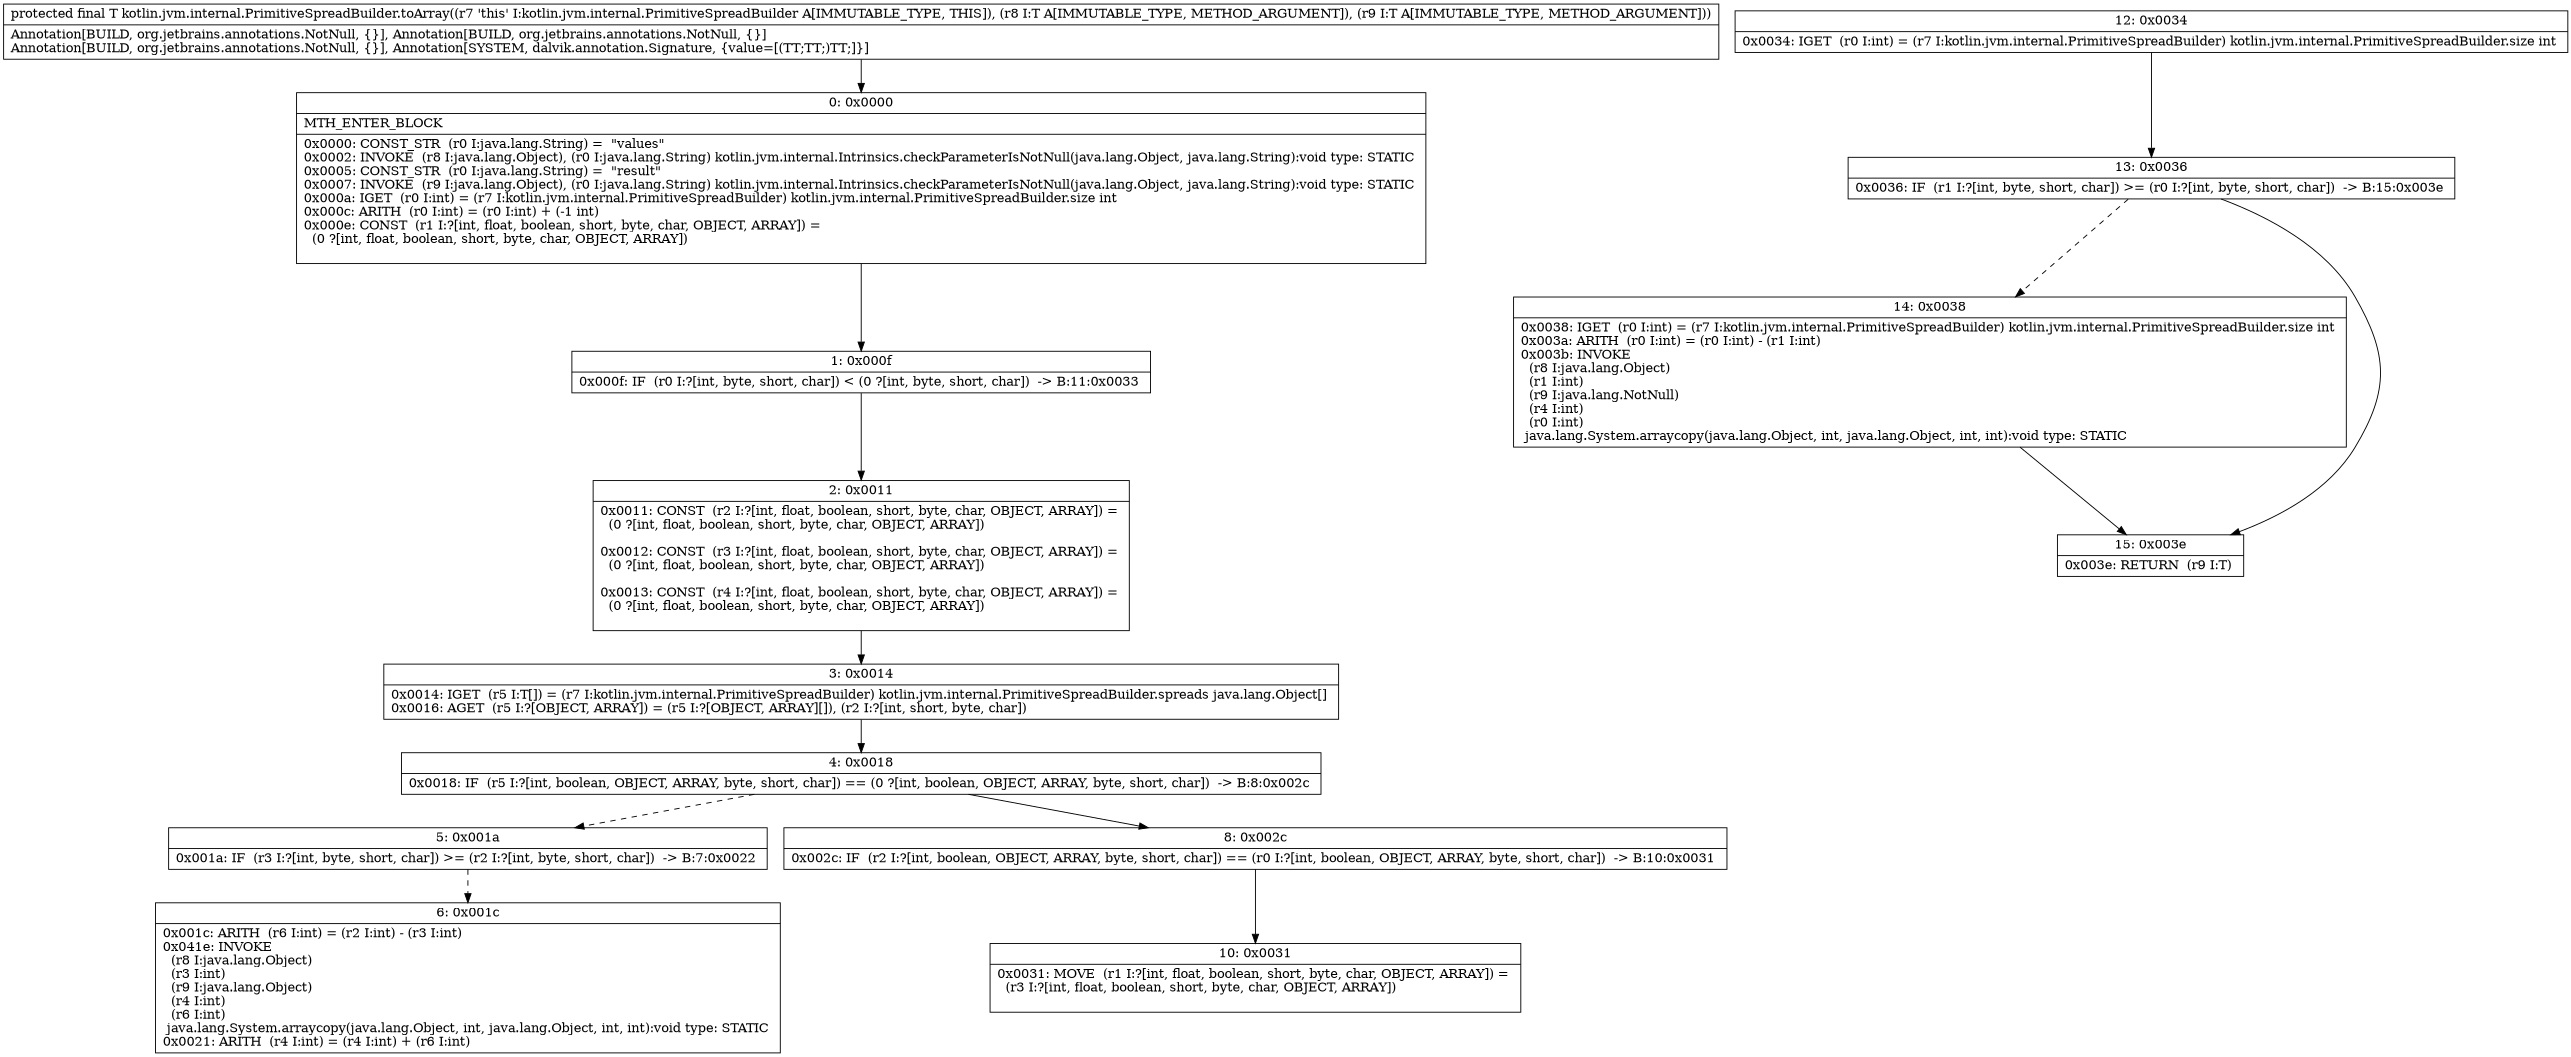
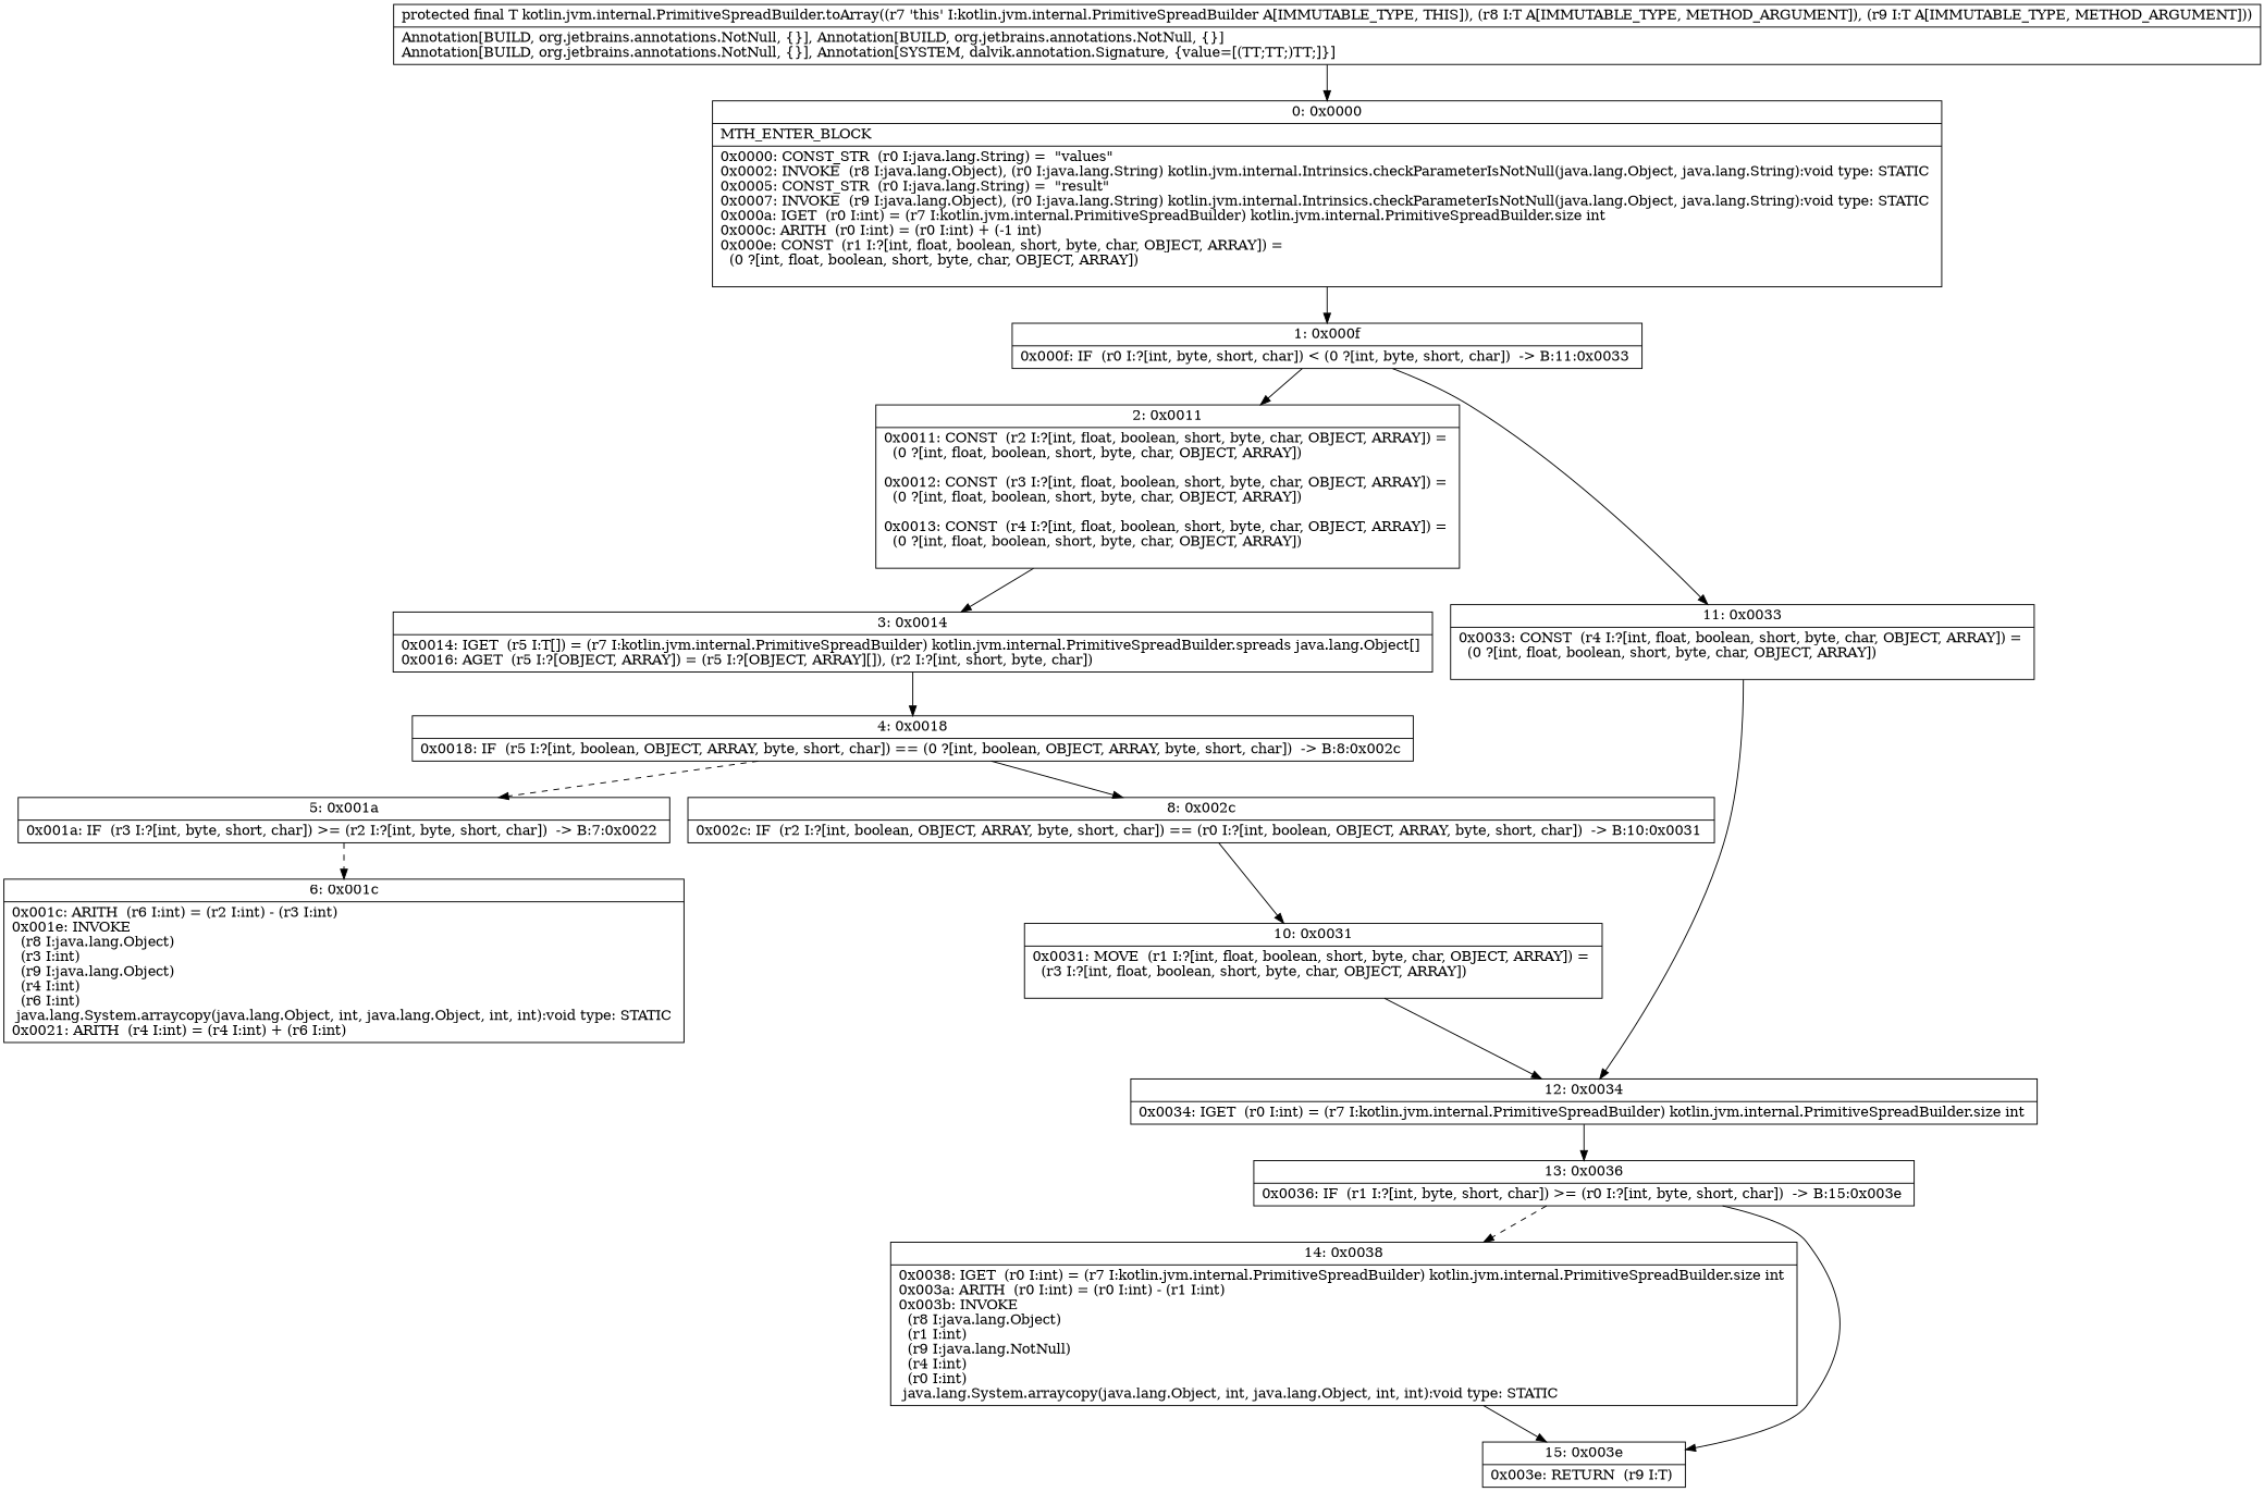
  digraph {
    node [shape=record]
    n1 [label="{0\:\ 0x0000|MTH_ENTER_BLOCK\l|0x0000: CONST_STR  (r0 I:java.lang.String) =  \"values\" \l0x0002: INVOKE  (r8 I:java.lang.Object), (r0 I:java.lang.String) kotlin.jvm.internal.Intrinsics.checkParameterIsNotNull(java.lang.Object, java.lang.String):void type: STATIC \l0x0005: CONST_STR  (r0 I:java.lang.String) =  \"result\" \l0x0007: INVOKE  (r9 I:java.lang.Object), (r0 I:java.lang.String) kotlin.jvm.internal.Intrinsics.checkParameterIsNotNull(java.lang.Object, java.lang.String):void type: STATIC \l0x000a: IGET  (r0 I:int) = (r7 I:kotlin.jvm.internal.PrimitiveSpreadBuilder) kotlin.jvm.internal.PrimitiveSpreadBuilder.size int \l0x000c: ARITH  (r0 I:int) = (r0 I:int) + (\-1 int) \l0x000e: CONST  (r1 I:?[int, float, boolean, short, byte, char, OBJECT, ARRAY]) = \l  (0 ?[int, float, boolean, short, byte, char, OBJECT, ARRAY])\l \l}"]
    n2 [label="{1\:\ 0x000f|0x000f: IF  (r0 I:?[int, byte, short, char]) \< (0 ?[int, byte, short, char])  \-\> B:11:0x0033 \l}"]
    n3 [label="{2\:\ 0x0011|0x0011: CONST  (r2 I:?[int, float, boolean, short, byte, char, OBJECT, ARRAY]) = \l  (0 ?[int, float, boolean, short, byte, char, OBJECT, ARRAY])\l \l0x0012: CONST  (r3 I:?[int, float, boolean, short, byte, char, OBJECT, ARRAY]) = \l  (0 ?[int, float, boolean, short, byte, char, OBJECT, ARRAY])\l \l0x0013: CONST  (r4 I:?[int, float, boolean, short, byte, char, OBJECT, ARRAY]) = \l  (0 ?[int, float, boolean, short, byte, char, OBJECT, ARRAY])\l \l}"]
+   n4 [label="{11\:\ 0x0033|0x0033: CONST  (r4 I:?[int, float, boolean, short, byte, char, OBJECT, ARRAY]) = \l  (0 ?[int, float, boolean, short, byte, char, OBJECT, ARRAY])\l \l}"]
    n5 [label="{3\:\ 0x0014|0x0014: IGET  (r5 I:T[]) = (r7 I:kotlin.jvm.internal.PrimitiveSpreadBuilder) kotlin.jvm.internal.PrimitiveSpreadBuilder.spreads java.lang.Object[] \l0x0016: AGET  (r5 I:?[OBJECT, ARRAY]) = (r5 I:?[OBJECT, ARRAY][]), (r2 I:?[int, short, byte, char]) \l}"]
    n6 [label="{12\:\ 0x0034|0x0034: IGET  (r0 I:int) = (r7 I:kotlin.jvm.internal.PrimitiveSpreadBuilder) kotlin.jvm.internal.PrimitiveSpreadBuilder.size int \l}"]
    n7 [label="{4\:\ 0x0018|0x0018: IF  (r5 I:?[int, boolean, OBJECT, ARRAY, byte, short, char]) == (0 ?[int, boolean, OBJECT, ARRAY, byte, short, char])  \-\> B:8:0x002c \l}"]
    n8 [label="{5\:\ 0x001a|0x001a: IF  (r3 I:?[int, byte, short, char]) \>= (r2 I:?[int, byte, short, char])  \-\> B:7:0x0022 \l}"]
    n9 [label="{8\:\ 0x002c|0x002c: IF  (r2 I:?[int, boolean, OBJECT, ARRAY, byte, short, char]) == (r0 I:?[int, boolean, OBJECT, ARRAY, byte, short, char])  \-\> B:10:0x0031 \l}"]
-   n10 [label="{6\:\ 0x001c|0x001c: ARITH  (r6 I:int) = (r2 I:int) \- (r3 I:int) \l0x041e: INVOKE  \l  (r8 I:java.lang.Object)\l  (r3 I:int)\l  (r9 I:java.lang.Object)\l  (r4 I:int)\l  (r6 I:int)\l java.lang.System.arraycopy(java.lang.Object, int, java.lang.Object, int, int):void type: STATIC \l0x0021: ARITH  (r4 I:int) = (r4 I:int) + (r6 I:int) \l}"]
+   n10 [label="{6\:\ 0x001c|0x001c: ARITH  (r6 I:int) = (r2 I:int) \- (r3 I:int) \l0x001e: INVOKE  \l  (r8 I:java.lang.Object)\l  (r3 I:int)\l  (r9 I:java.lang.Object)\l  (r4 I:int)\l  (r6 I:int)\l java.lang.System.arraycopy(java.lang.Object, int, java.lang.Object, int, int):void type: STATIC \l0x0021: ARITH  (r4 I:int) = (r4 I:int) + (r6 I:int) \l}"]
    n11 [label="{10\:\ 0x0031|0x0031: MOVE  (r1 I:?[int, float, boolean, short, byte, char, OBJECT, ARRAY]) = \l  (r3 I:?[int, float, boolean, short, byte, char, OBJECT, ARRAY])\l \l}"]
    n12 [label="{13\:\ 0x0036|0x0036: IF  (r1 I:?[int, byte, short, char]) \>= (r0 I:?[int, byte, short, char])  \-\> B:15:0x003e \l}"]
    n13 [label="{14\:\ 0x0038|0x0038: IGET  (r0 I:int) = (r7 I:kotlin.jvm.internal.PrimitiveSpreadBuilder) kotlin.jvm.internal.PrimitiveSpreadBuilder.size int \l0x003a: ARITH  (r0 I:int) = (r0 I:int) \- (r1 I:int) \l0x003b: INVOKE  \l  (r8 I:java.lang.Object)\l  (r1 I:int)\l  (r9 I:java.lang.NotNull)\l  (r4 I:int)\l  (r0 I:int)\l java.lang.System.arraycopy(java.lang.Object, int, java.lang.Object, int, int):void type: STATIC \l}"]
    n14 [label="{15\:\ 0x003e|0x003e: RETURN  (r9 I:T) \l}"]
    n15 [label="{protected final T kotlin.jvm.internal.PrimitiveSpreadBuilder.toArray((r7 'this' I:kotlin.jvm.internal.PrimitiveSpreadBuilder A[IMMUTABLE_TYPE, THIS]), (r8 I:T A[IMMUTABLE_TYPE, METHOD_ARGUMENT]), (r9 I:T A[IMMUTABLE_TYPE, METHOD_ARGUMENT]))  | Annotation[BUILD, org.jetbrains.annotations.NotNull, \{\}], Annotation[BUILD, org.jetbrains.annotations.NotNull, \{\}]\lAnnotation[BUILD, org.jetbrains.annotations.NotNull, \{\}], Annotation[SYSTEM, dalvik.annotation.Signature, \{value=[(TT;TT;)TT;]\}]\l}"]
    n1 -> n2
    n2 -> n3 [style=solid]
+   n2 -> n4
    n3 -> n5
+   n4 -> n6
    n5 -> n7
    n6 -> n12
    n7 -> n8 [style=dashed]
    n7 -> n9
    n8 -> n10 [style=dashed]
    n9 -> n11
+   n11 -> n6
    n12 -> n13 [style=dashed]
    n12 -> n14
    n13 -> n14
    n15 -> n1
  }
